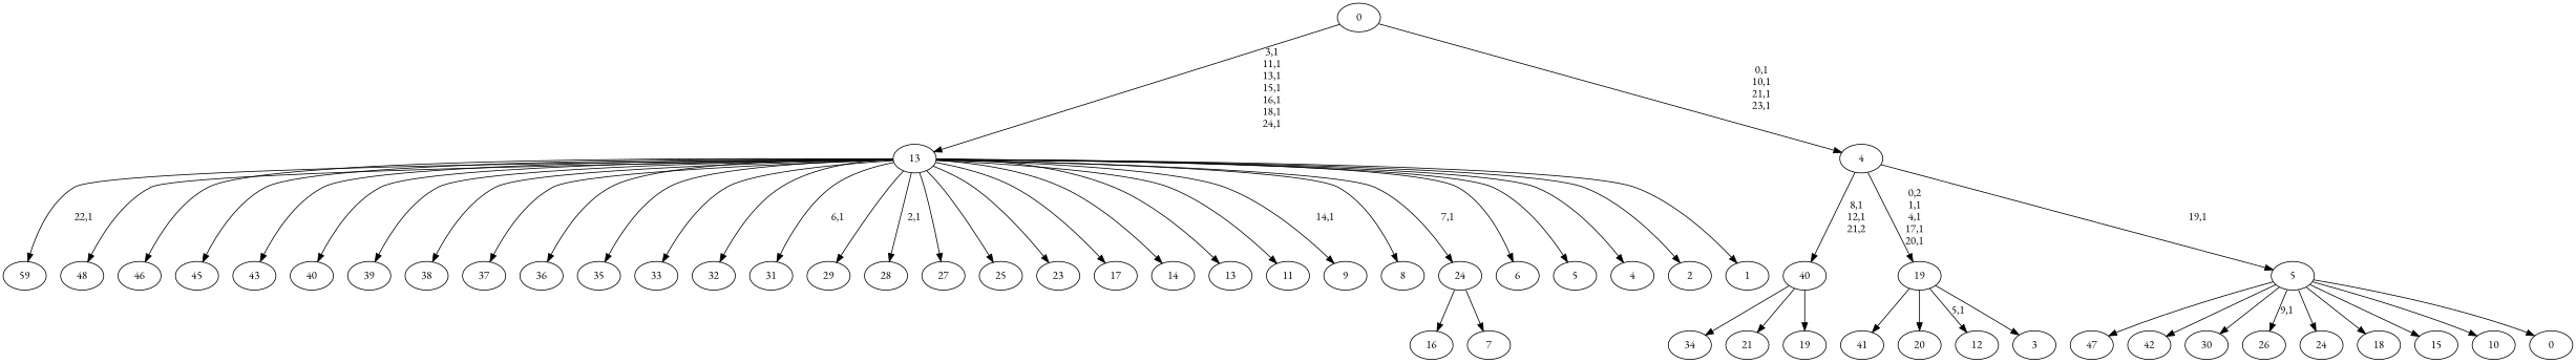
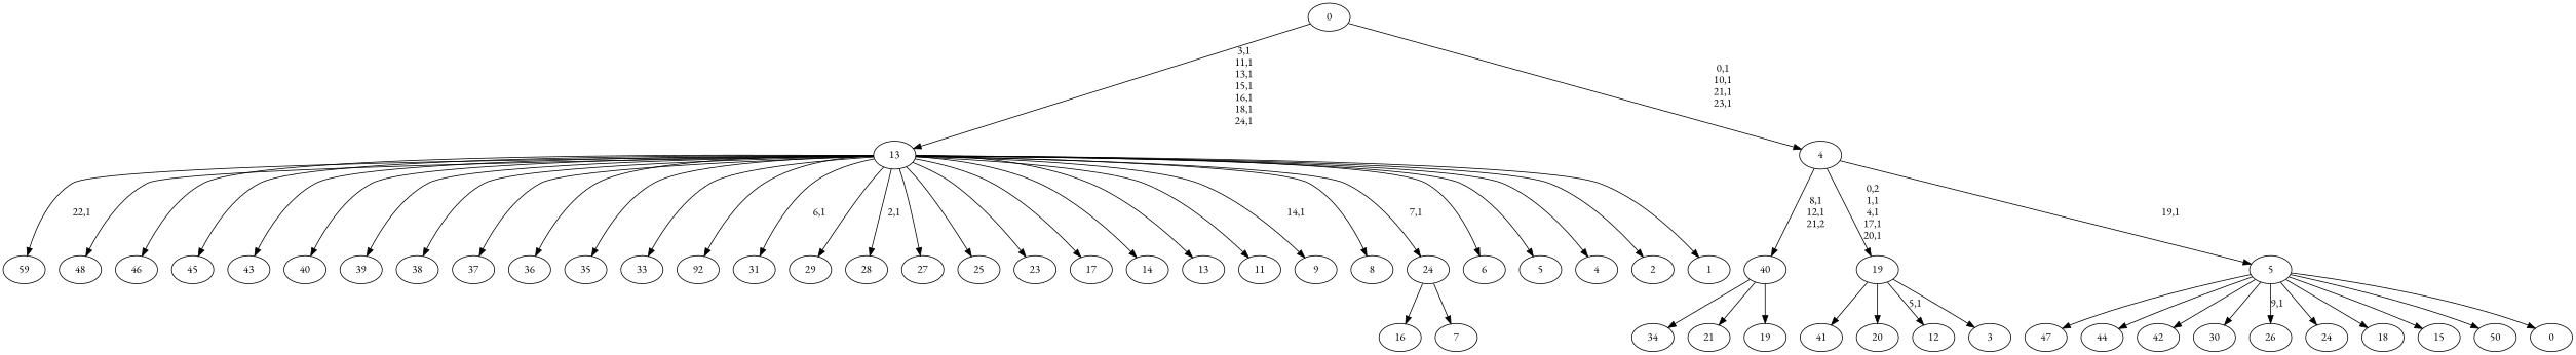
  digraph {
    fontname="EB Garamond"
    node [fontname="EB Garamond"]
    edge [fontname="EB Garamond"]
    n1 [label=59]
    n2 [label=48]
    n3 [label=47]
    n4 [label=46]
    n5 [label=45]
+   n6 [label=44]
    n7 [label=43]
    n8 [label=42]
    n9 [label=41]
    n10 [label=40]
    n11 [label=39]
    n12 [label=38]
    n13 [label=37]
    n14 [label=36]
    n15 [label=35]
    n16 [label=34]
    n17 [label=33]
-   n18 [label=32]
+   n18 [label=92]
    n19 [label=31]
    n20 [label=30]
    n21 [label=29]
    n22 [label=28]
    n23 [label=27]
    n24 [label=26]
    n25 [label=25]
    n26 [label=24]
    n27 [label=23]
    n28 [label=21]
    n29 [label=20]
    n30 [label=19]
    40
    n32 [label=18]
    n33 [label=17]
    n34 [label=16]
    n35 [label=15]
    n36 [label=14]
    n37 [label=13]
    n38 [label=12]
    n39 [label=11]
-   n40 [label=10]
+   n40 [label=50]
    n41 [label=9]
    n42 [label=8]
    n43 [label=7]
    24
    n45 [label=6]
    n46 [label=5]
    n47 [label=4]
    n48 [label=3]
    19
    n50 [label=2]
    n51 [label=1]
    13
    n53 [label=0]
    5
    4
    0
    40 -> n16
    40 -> n28
    40 -> n30
    24 -> n34
    24 -> n43
    19 -> n9
    19 -> n29
    19 -> n38 [label="5,1"]
    19 -> n48
    13 -> n1 [label="22,1"]
    13 -> n2
    13 -> n4
    13 -> n5
    13 -> n7
    13 -> n10
    13 -> n11
    13 -> n12
    13 -> n13
    13 -> n14
    13 -> n15
    13 -> n17
    13 -> n18
    13 -> n19 [label="6,1"]
    13 -> n21
    13 -> n22 [label="2,1"]
    13 -> n23
    13 -> n25
    13 -> n27
    13 -> n33
    13 -> n36
    13 -> n37
    13 -> n39
    13 -> n41 [label="14,1"]
    13 -> n42
    13 -> 24 [label="7,1"]
    13 -> n45
    13 -> n46
    13 -> n47
    13 -> n50
    13 -> n51
    5 -> n3
+   5 -> n6
    5 -> n8
    5 -> n20
    5 -> n24 [label="9,1"]
    5 -> n26
    5 -> n32
    5 -> n35
    5 -> n40
    5 -> n53
    4 -> 40 [label="8,1\n12,1\n21,2"]
    4 -> 19 [label="0,2\n1,1\n4,1\n17,1\n20,1"]
    4 -> 5 [label="19,1"]
    0 -> 13 [label="3,1\n11,1\n13,1\n15,1\n16,1\n18,1\n24,1"]
    0 -> 4 [label="0,1\n10,1\n21,1\n23,1"]
  }
